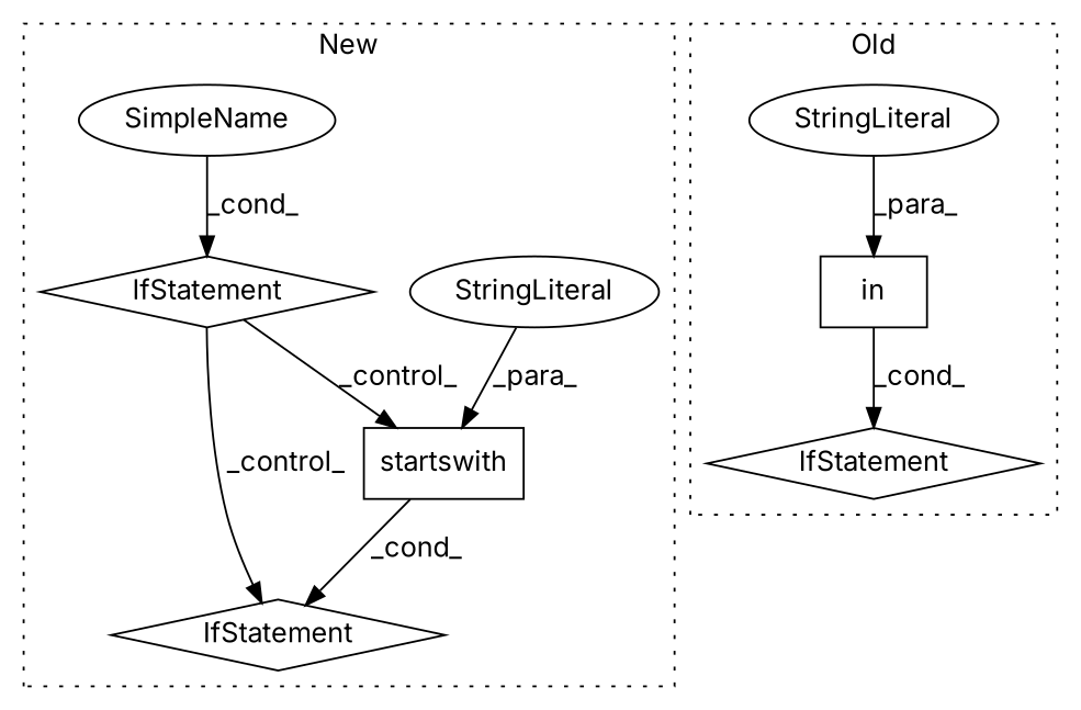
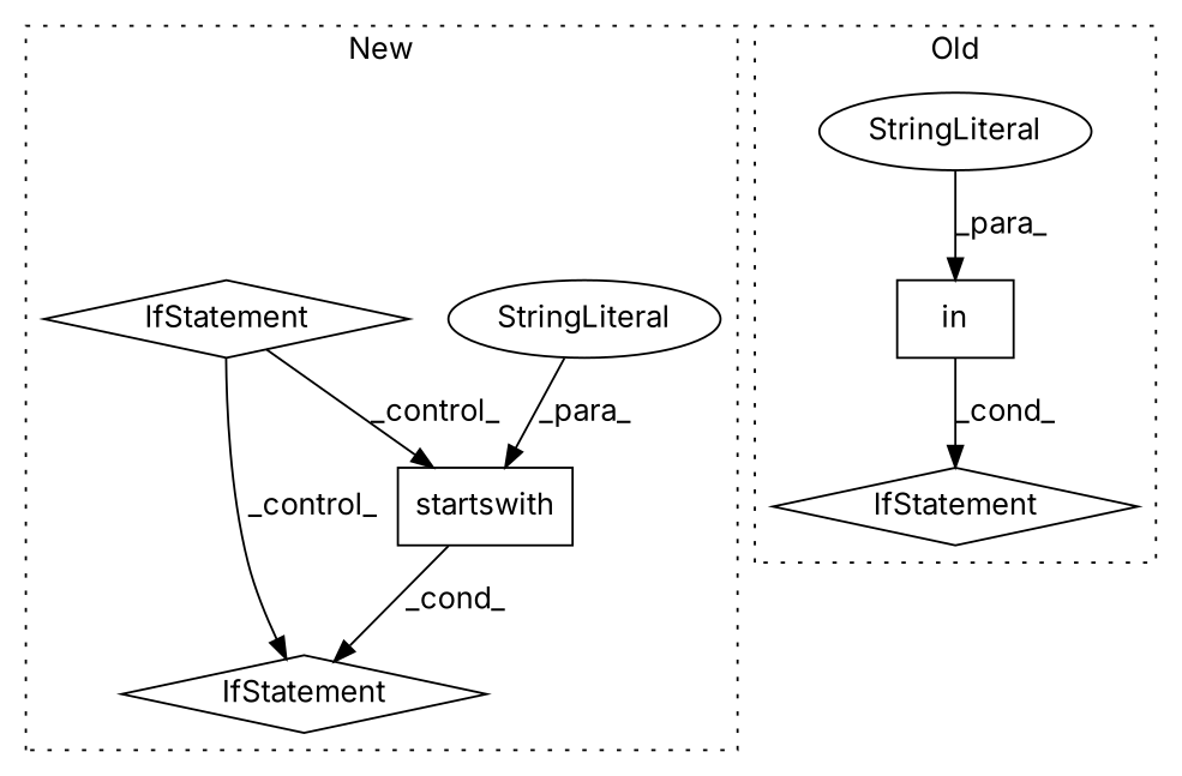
  digraph {
    fontname=Inter
    node [a=25 s=6342 shape=ellipse fontname=Inter]
    edge [fontname=Inter]
    n1 [a=32 l="11,1" label=startswith s="6414,6428" shape=box]
    n2 [a=45 l=3 label=StringLiteral s=6425]
    n3 [l="4,2" label=IfStatement s="6399,6457" shape=diamond]
-   n4 [a=42 label=SimpleName s=""]
    n5 [l="12,2" label=IfStatement s="6361,6385" shape=diamond]
    n6 [a=105 l=19 label=in shape=box]
    n7 [a=45 l=11 label=StringLiteral]
    n8 [l="10,2" label=IfStatement s="6332,6361" shape=diamond]
    subgraph cluster_1 {
      label=New
      style=dotted
      n1
      n2
      n3
-     n4
      n5
    }
    subgraph cluster_2 {
      label=Old
      style=dotted
      n6
      n7
      n8
    }
    n1 -> n3 [label=_cond_]
    n2 -> n1 [label=_para_]
-   n4 -> n5 [label=_cond_]
    n5 -> n1 [label=_control_]
    n5 -> n3 [label=_control_]
    n6 -> n8 [label=_cond_]
    n7 -> n6 [label=_para_]
  }
